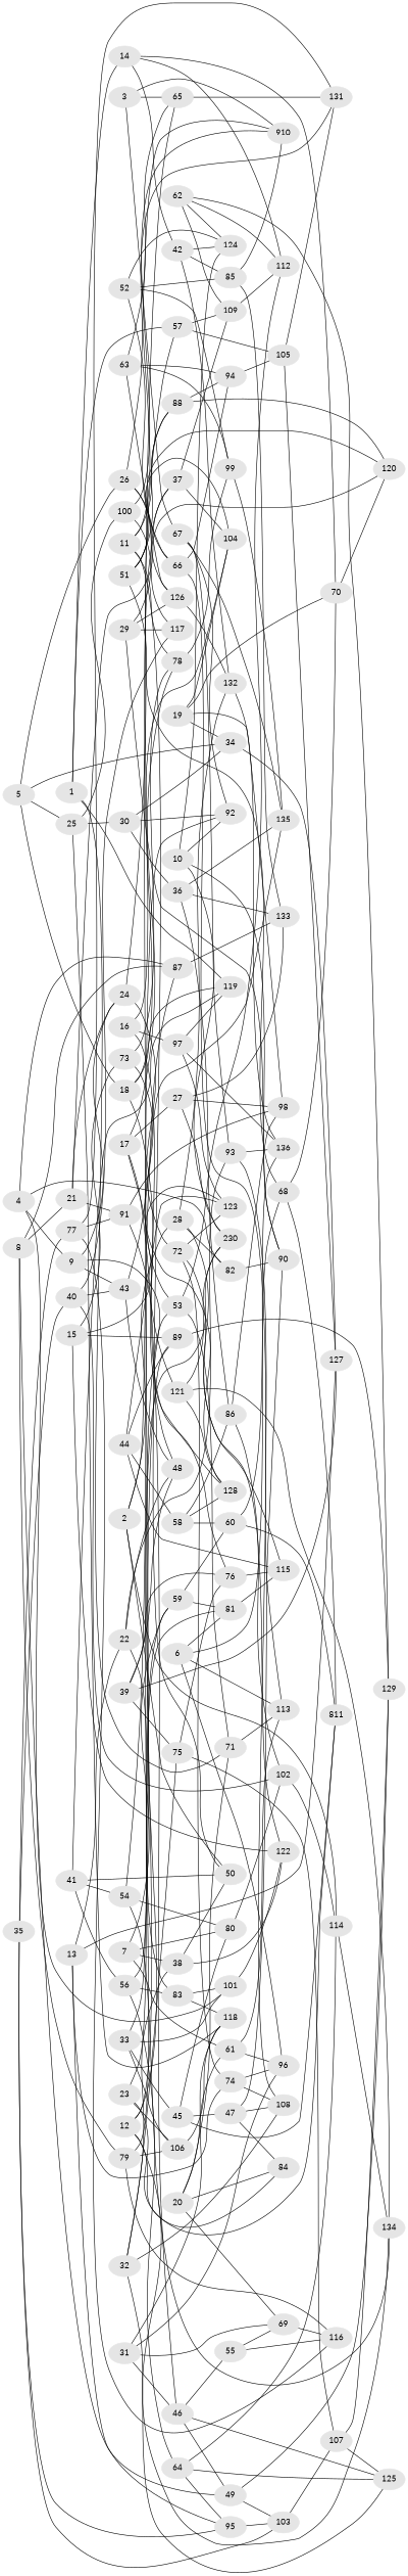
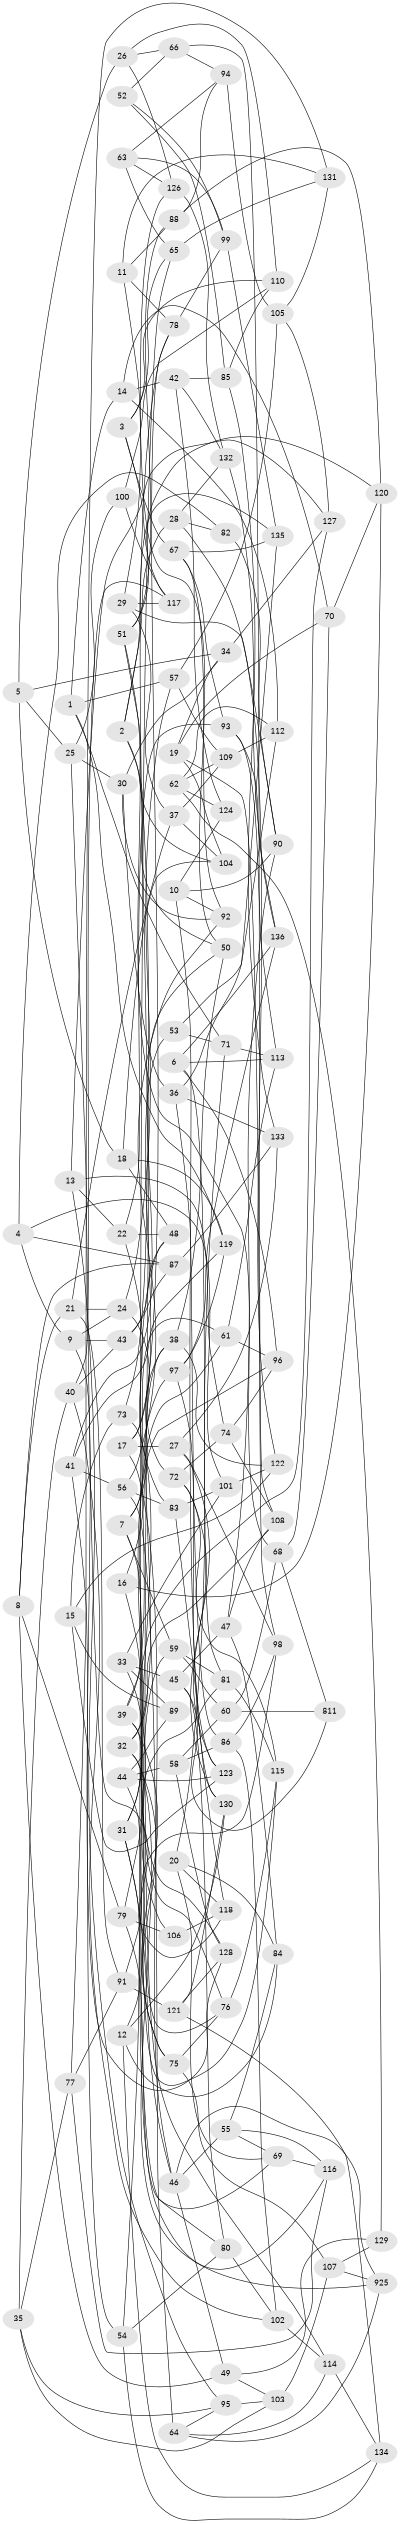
  graph {
    fontname=Lato
    rankdir=LR
    node [color=gray90 fontname=Lato style=filled]
    edge [fontname=Lato]
    1
    14
    57
    71
    119
    42
    70
    112
    109
    105
    113
    2
    28
    50
    114
    135
    82
    122
    132
    134
    3
    65
    67
-   110 [label=910]
+   110
    117
    131
    92
    93
    4
    9
    87
    101
    24
    43
    128
    90
    133
    5
    18
    25
    26
    34
    48
    104
    118
    30
    100
    66
    126
    127
    6
    81
    96
    136
    115
    7
    38
    59
    61
    80
    60
    102
    8
    21
    49
    79
    37
    91
    103
    129
    106
    116
    72
    10
    124
-   130 [label=230]
+   130
    11
    78
    88
    99
    120
    94
    12
    84
    13
    22
    74
    95
    83
    108
    85
    15
    73
    89
    123
    16
    76
    97
    17
    27
    46
    53
    98
    55
-   125
+   125 [label=925]
    19
    20
    69
    121
-   23
    n111 [label=811]
    36
    29
    86
    31
    32
    75
    107
    33
    45
    47
    35
    40
    77
    39
    41
    54
    56
    64
    44
    58
    51
    68
    52
    62
    63
    1 -- 14
    1 -- 57
    1 -- 71
    1 -- 119
    14 -- 42
    14 -- 70
    14 -- 112
    57 -- 109
    57 -- 105
    71 -- 113
    42 -- 132
    42 -- 124
    42 -- 85
    70 -- 120
    109 -- 112
    105 -- 131
    105 -- 127
    2 -- 28
    2 -- 50
    2 -- 114
    2 -- 135
    28 -- 82
    28 -- 122
    28 -- 132
    114 -- 134
    82 -- 90
    132 -- 136
    3 -- 65
    3 -- 67
    3 -- 110
+   3 -- 117
    65 -- 131
    67 -- 135
    67 -- 92
    67 -- 93
    93 -- 113
    93 -- 136
    4 -- 82
    4 -- 9
    4 -- 87
    4 -- 101
    9 -- 24
    9 -- 43
    9 -- 128
    87 -- 133
    101 -- 122
    24 -- 57
    24 -- 72
    43 -- 87
    43 -- 48
    5 -- 18
    5 -- 25
    5 -- 26
    5 -- 34
    18 -- 119
    18 -- 48
    18 -- 104
    25 -- 118
    25 -- 30
    25 -- 100
    26 -- 110
    26 -- 66
    26 -- 126
    34 -- 127
    30 -- 92
    30 -- 34
    30 -- 36
    100 -- 110
    100 -- 117
    66 -- 94
    66 -- 108
    126 -- 132
    6 -- 113
    6 -- 81
    6 -- 96
    6 -- 136
    81 -- 115
    7 -- 38
    7 -- 59
    7 -- 61
    7 -- 80
    38 -- 50
    38 -- 122
    59 -- 81
    59 -- 60
    61 -- 113
    61 -- 96
    80 -- 102
    60 -- n111
    60 -- 68
    102 -- 114
    8 -- 87
    8 -- 21
    8 -- 49
    8 -- 79
    21 -- 24
    21 -- 37
    21 -- 91
    49 -- 103
    49 -- 129
    79 -- 81
    79 -- 106
    79 -- 116
    37 -- 109
    37 -- 104
    91 -- 98
    91 -- 121
    103 -- 107
    106 -- 118
    72 -- 115
    72 -- 74
    72 -- 123
    10 -- 92
    10 -- 90
    10 -- 124
    10 -- 130
    11 -- 50
    11 -- 131
    11 -- 78
    11 -- 88
    78 -- 99
    88 -- 120
    88 -- 94
    99 -- 135
    94 -- 105
    12 -- 134
    12 -- 59
    12 -- 130
    12 -- 84
    13 -- 127
    13 -- 22
    13 -- 74
    13 -- 95
    22 -- 93
    22 -- 48
    22 -- 83
    74 -- 96
    74 -- 108
    95 -- 103
    83 -- 101
    83 -- 118
    85 -- 110
    85 -- 133
    15 -- 122
    15 -- 73
    15 -- 89
    15 -- 123
    73 -- 128
    73 -- 78
-   89 -- 129
    16 -- 120
    16 -- 76
    16 -- 97
    76 -- 115
    97 -- 119
    97 -- 136
    97 -- 123
    17 -- 78
    17 -- 27
    17 -- 46
    17 -- 53
    27 -- 133
    27 -- 130
    27 -- 98
    46 -- 49
    46 -- 55
    46 -- 125
    53 -- 71
    53 -- 112
    55 -- 116
+   55 -- 84
    55 -- 69
    19 -- 70
    19 -- 34
    19 -- 104
    19 -- 98
    20 -- 71
    20 -- 118
    20 -- 84
    20 -- 69
    69 -- 116
    121 -- 134
    121 -- 128
    121 -- 130
-   23 -- 106
-   23 -- 53
-   23 -- n111
    36 -- 135
    36 -- 133
    36 -- 86
    29 -- 117
    29 -- 90
    29 -- 126
    29 -- 37
    86 -- 102
    86 -- 98
    31 -- 96
    31 -- 61
    31 -- 46
    31 -- 69
    32 -- 38
    32 -- 108
    32 -- 125
    32 -- 75
    75 -- 76
    75 -- 107
    107 -- 129
    107 -- 125
    33 -- 101
    33 -- 106
    33 -- 89
    33 -- 45
    45 -- 80
    45 -- n111
    45 -- 47
    47 -- 90
    47 -- 84
    47 -- 108
    35 -- 103
    35 -- 95
    35 -- 40
    35 -- 77
    40 -- 117
    40 -- 43
    40 -- 102
    77 -- 131
    77 -- 91
    77 -- 116
    39 -- 48
    39 -- 127
    39 -- 76
    39 -- 75
    41 -- 119
    41 -- 50
    41 -- 54
    41 -- 56
    54 -- 134
    54 -- 65
    54 -- 80
    56 -- 92
    56 -- 83
    56 -- 64
    64 -- 114
    64 -- 95
    64 -- 125
    44 -- 115
    44 -- 89
    44 -- 123
    44 -- 58
    58 -- 128
    58 -- 60
    58 -- 86
    51 -- 104
    51 -- 88
    51 -- 120
    51 -- 68
    68 -- 70
    68 -- n111
    52 -- 66
-   52 -- 124
    52 -- 99
    52 -- 85
    62 -- 112
    62 -- 109
    62 -- 129
    62 -- 124
    63 -- 65
    63 -- 126
    63 -- 99
    63 -- 94
  }
